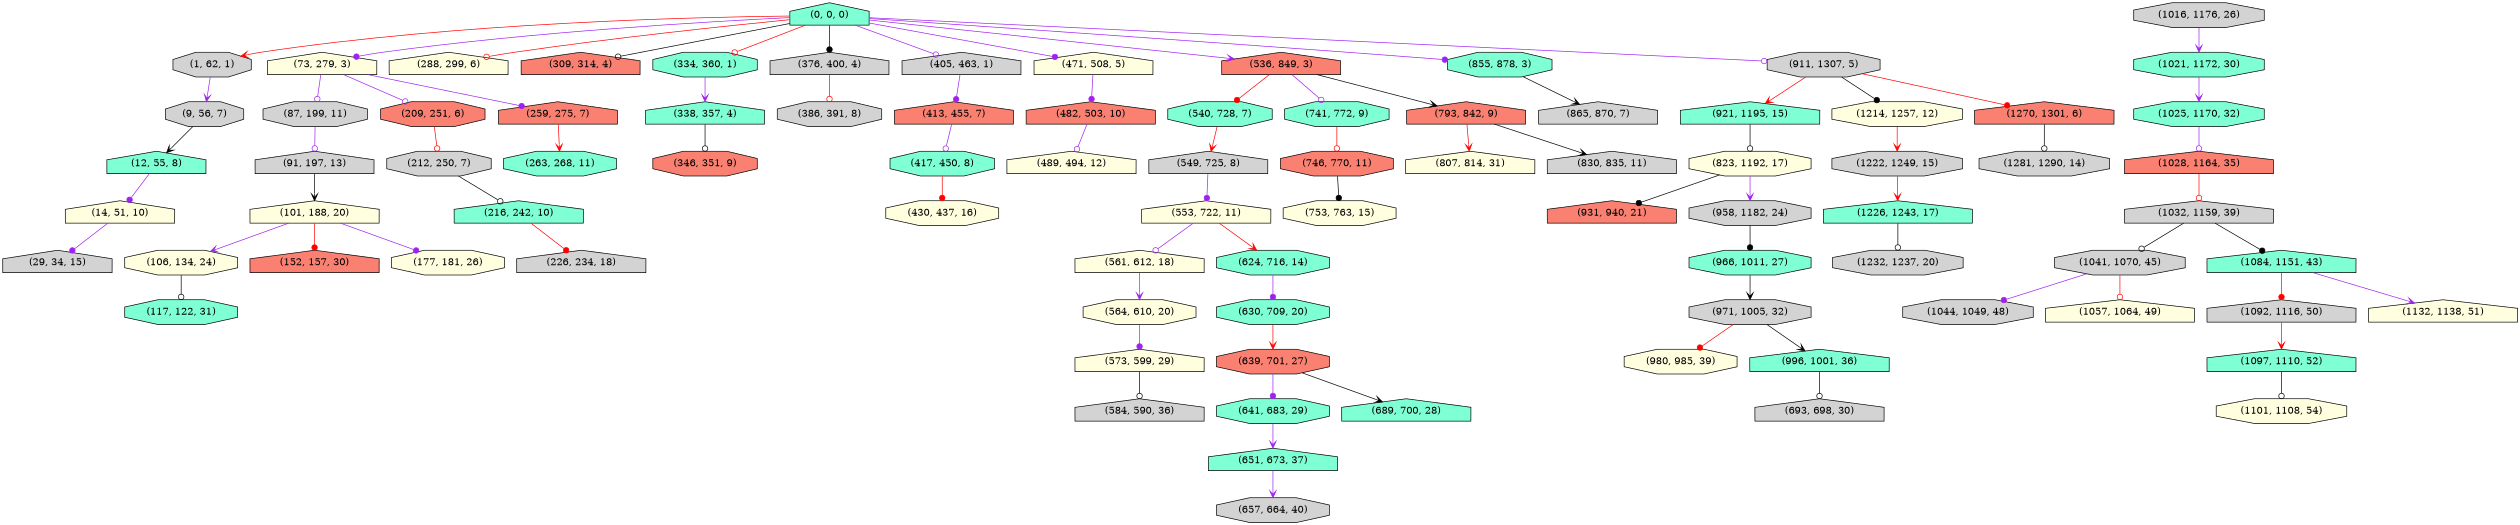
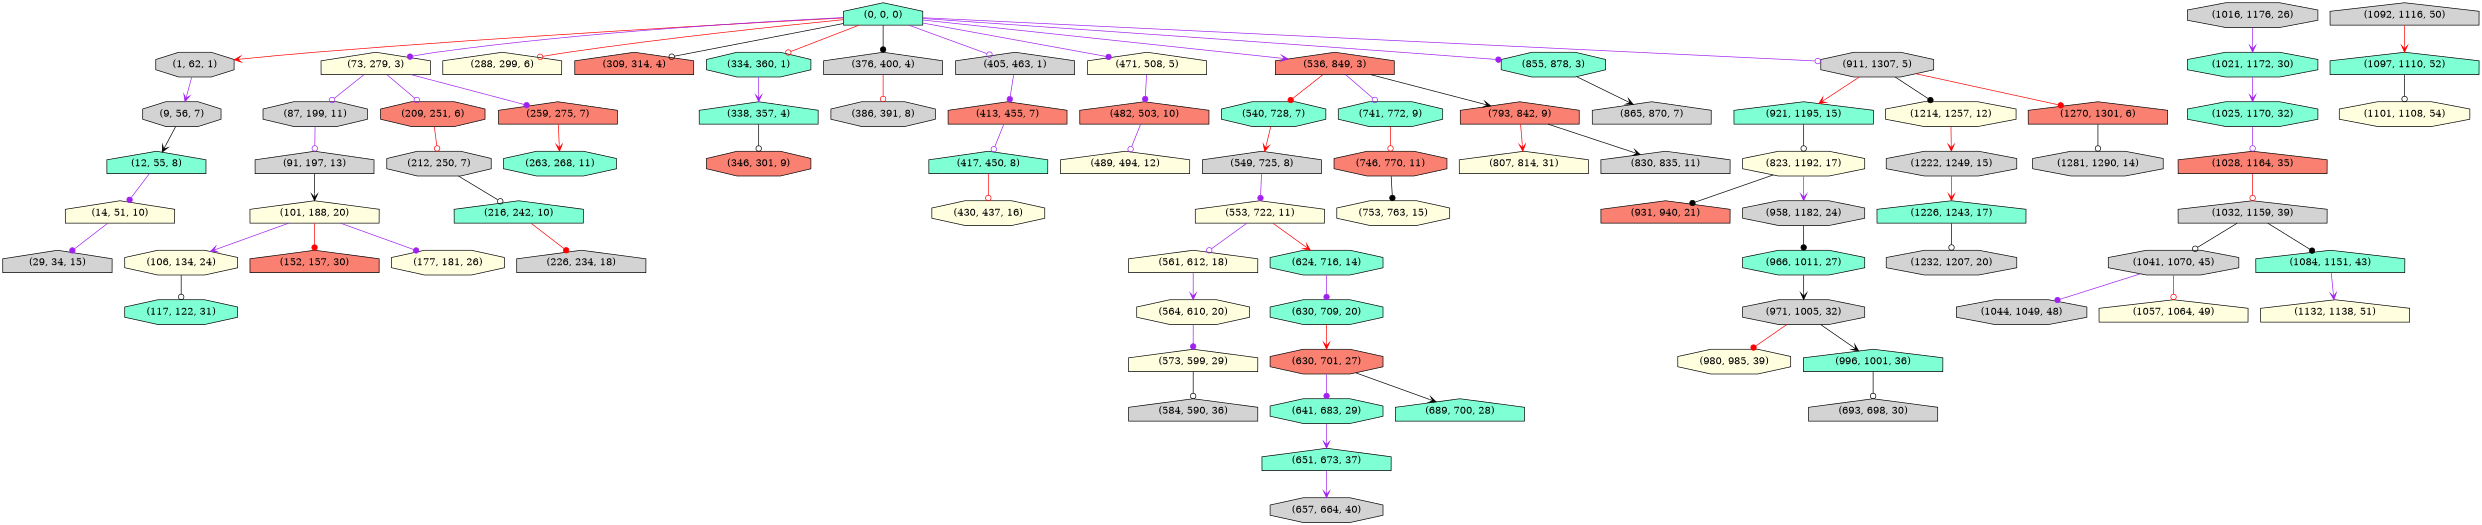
  digraph {
    node [fillcolor=lightgrey shape=house style=filled]
    edge [arrowhead=vee color=purple]
    "(0, 0, 0)" [fillcolor=aquamarine]
    "(1, 62, 1)" [shape=octagon]
    "(73, 279, 3)" [fillcolor=lightyellow]
    "(288, 299, 6)" [fillcolor=lightyellow]
    "(309, 314, 4)" [fillcolor=salmon]
    "(334, 360, 1)" [fillcolor=aquamarine shape=octagon]
    "(376, 400, 4)"
    "(405, 463, 1)"
    "(471, 508, 5)" [fillcolor=lightyellow]
    "(536, 849, 3)" [fillcolor=salmon]
    "(855, 878, 3)" [fillcolor=aquamarine shape=octagon]
    "(911, 1307, 5)" [shape=octagon]
    "(9, 56, 7)" [shape=octagon]
    "(87, 199, 11)" [shape=octagon]
    "(209, 251, 6)" [fillcolor=salmon shape=octagon]
    "(259, 275, 7)" [fillcolor=salmon]
    "(338, 357, 4)" [fillcolor=aquamarine]
    "(386, 391, 8)" [shape=octagon]
    "(413, 455, 7)" [fillcolor=salmon]
    "(482, 503, 10)" [fillcolor=salmon]
    n21 [fillcolor=aquamarine label="(540, 728, 7)" shape=octagon]
    "(741, 772, 9)" [fillcolor=aquamarine shape=octagon]
    "(793, 842, 9)" [fillcolor=salmon]
    "(865, 870, 7)"
    "(921, 1195, 15)" [fillcolor=aquamarine]
    "(1214, 1257, 12)" [fillcolor=lightyellow shape=octagon]
    "(1270, 1301, 6)" [fillcolor=salmon]
    "(12, 55, 8)" [fillcolor=aquamarine]
    "(14, 51, 10)" [fillcolor=lightyellow]
    "(29, 34, 15)"
    "(91, 197, 13)"
    "(212, 250, 7)" [shape=octagon]
    "(263, 268, 11)" [fillcolor=aquamarine shape=octagon]
    "(101, 188, 20)" [fillcolor=lightyellow]
    "(106, 134, 24)" [fillcolor=lightyellow shape=octagon]
    "(152, 157, 30)" [fillcolor=salmon]
    "(177, 181, 26)" [fillcolor=lightyellow shape=octagon]
    "(117, 122, 31)" [fillcolor=aquamarine shape=octagon]
    "(216, 242, 10)" [fillcolor=aquamarine]
    "(226, 234, 18)"
-   "(346, 351, 9)" [fillcolor=salmon shape=octagon]
-   "(417, 450, 8)" [fillcolor=aquamarine shape=octagon]
+   "(346, 351, 9)" [fillcolor=salmon shape=octagon label="(346, 301, 9)"]
+   "(417, 450, 8)" [fillcolor=aquamarine]
    "(430, 437, 16)" [fillcolor=lightyellow shape=octagon]
    "(489, 494, 12)" [fillcolor=lightyellow]
    "(549, 725, 8)"
    "(746, 770, 11)" [fillcolor=salmon shape=octagon]
    n47 [fillcolor=lightyellow label="(807, 814, 31)"]
    "(830, 835, 11)"
    "(553, 722, 11)" [fillcolor=lightyellow]
    "(561, 612, 18)" [fillcolor=lightyellow]
    "(624, 716, 14)" [fillcolor=aquamarine shape=octagon]
    "(564, 610, 20)" [fillcolor=lightyellow shape=octagon]
    "(630, 709, 20)" [fillcolor=aquamarine shape=octagon]
    "(573, 599, 29)" [fillcolor=lightyellow]
    "(584, 590, 36)"
-   "(639, 701, 27)" [fillcolor=salmon shape=octagon]
+   "(639, 701, 27)" [fillcolor=salmon shape=octagon label="(630, 701, 27)"]
    "(641, 683, 29)" [fillcolor=aquamarine shape=octagon]
    "(689, 700, 28)" [fillcolor=aquamarine]
    "(651, 673, 37)" [fillcolor=aquamarine]
    "(657, 664, 40)" [shape=octagon]
    "(753, 763, 15)" [fillcolor=lightyellow shape=octagon]
    n62 [fillcolor=lightyellow label="(823, 1192, 17)" shape=octagon]
    "(1222, 1249, 15)" [shape=octagon]
    "(1281, 1290, 14)" [shape=octagon]
    "(931, 940, 21)" [fillcolor=salmon]
    "(958, 1182, 24)" [shape=octagon]
    "(966, 1011, 27)" [fillcolor=aquamarine shape=octagon]
    "(971, 1005, 32)" [shape=octagon]
    "(1016, 1176, 26)" [shape=octagon]
    "(1021, 1172, 30)" [fillcolor=aquamarine shape=octagon]
    "(980, 985, 39)" [fillcolor=lightyellow shape=octagon]
    "(996, 1001, 36)" [fillcolor=aquamarine]
    "(693, 698, 30)"
    "(1025, 1170, 32)" [fillcolor=aquamarine shape=octagon]
    "(1028, 1164, 35)" [fillcolor=salmon]
    "(1032, 1159, 39)"
    "(1041, 1070, 45)" [shape=octagon]
    "(1084, 1151, 43)" [fillcolor=aquamarine]
    "(1044, 1049, 48)" [shape=octagon]
    "(1057, 1064, 49)" [fillcolor=lightyellow]
    "(1092, 1116, 50)"
    "(1132, 1138, 51)" [fillcolor=lightyellow]
    "(1097, 1110, 52)" [fillcolor=aquamarine]
    "(1101, 1108, 54)" [fillcolor=lightyellow shape=octagon]
    "(1226, 1243, 17)" [fillcolor=aquamarine]
-   "(1232, 1237, 20)" [shape=octagon]
+   "(1232, 1237, 20)" [shape=octagon label="(1232, 1207, 20)"]
    "(0, 0, 0)" -> "(1, 62, 1)" [color=red]
    "(0, 0, 0)" -> "(73, 279, 3)" [arrowhead=dot]
    "(0, 0, 0)" -> "(288, 299, 6)" [arrowhead=odot color=red]
    "(0, 0, 0)" -> "(309, 314, 4)" [arrowhead=odot color=black]
    "(0, 0, 0)" -> "(334, 360, 1)" [arrowhead=odot color=red]
    "(0, 0, 0)" -> "(376, 400, 4)" [arrowhead=dot color=black]
    "(0, 0, 0)" -> "(405, 463, 1)" [arrowhead=odot]
    "(0, 0, 0)" -> "(471, 508, 5)" [arrowhead=dot]
    "(0, 0, 0)" -> "(536, 849, 3)"
    "(0, 0, 0)" -> "(855, 878, 3)" [arrowhead=dot]
    "(0, 0, 0)" -> "(911, 1307, 5)" [arrowhead=odot]
    "(1, 62, 1)" -> "(9, 56, 7)"
    "(73, 279, 3)" -> "(87, 199, 11)" [arrowhead=odot]
    "(73, 279, 3)" -> "(209, 251, 6)" [arrowhead=odot]
    "(73, 279, 3)" -> "(259, 275, 7)" [arrowhead=dot]
    "(334, 360, 1)" -> "(338, 357, 4)"
    "(376, 400, 4)" -> "(386, 391, 8)" [arrowhead=odot color=red]
    "(405, 463, 1)" -> "(413, 455, 7)" [arrowhead=dot]
    "(471, 508, 5)" -> "(482, 503, 10)" [arrowhead=dot]
    "(536, 849, 3)" -> n21 [arrowhead=dot color=red]
    "(536, 849, 3)" -> "(741, 772, 9)" [arrowhead=odot]
    "(536, 849, 3)" -> "(793, 842, 9)" [color=black]
    "(855, 878, 3)" -> "(865, 870, 7)" [color=black]
    "(911, 1307, 5)" -> "(921, 1195, 15)" [color=red]
    "(911, 1307, 5)" -> "(1214, 1257, 12)" [arrowhead=dot color=black]
    "(911, 1307, 5)" -> "(1270, 1301, 6)" [arrowhead=dot color=red]
    "(9, 56, 7)" -> "(12, 55, 8)" [color=black]
    "(87, 199, 11)" -> "(91, 197, 13)" [arrowhead=odot]
    "(209, 251, 6)" -> "(212, 250, 7)" [arrowhead=odot color=red]
    "(259, 275, 7)" -> "(263, 268, 11)" [color=red]
    "(338, 357, 4)" -> "(346, 351, 9)" [arrowhead=odot color=black]
    "(413, 455, 7)" -> "(417, 450, 8)" [arrowhead=odot]
    "(482, 503, 10)" -> "(489, 494, 12)" [arrowhead=odot]
    n21 -> "(549, 725, 8)" [color=red]
    "(741, 772, 9)" -> "(746, 770, 11)" [arrowhead=odot color=red]
    "(793, 842, 9)" -> n47 [color=red]
    "(793, 842, 9)" -> "(830, 835, 11)" [color=black]
    "(921, 1195, 15)" -> n62 [arrowhead=odot color=black]
    "(1214, 1257, 12)" -> "(1222, 1249, 15)" [color=red]
    "(1270, 1301, 6)" -> "(1281, 1290, 14)" [arrowhead=odot color=black]
    "(12, 55, 8)" -> "(14, 51, 10)" [arrowhead=dot]
    "(14, 51, 10)" -> "(29, 34, 15)" [arrowhead=dot]
    "(91, 197, 13)" -> "(101, 188, 20)" [color=black]
    "(212, 250, 7)" -> "(216, 242, 10)" [arrowhead=odot color=black]
    "(101, 188, 20)" -> "(106, 134, 24)"
    "(101, 188, 20)" -> "(152, 157, 30)" [arrowhead=dot color=red]
    "(101, 188, 20)" -> "(177, 181, 26)" [arrowhead=dot]
    "(106, 134, 24)" -> "(117, 122, 31)" [arrowhead=odot color=black]
    "(216, 242, 10)" -> "(226, 234, 18)" [arrowhead=dot color=red]
-   "(417, 450, 8)" -> "(430, 437, 16)" [arrowhead=dot color=red]
+   "(417, 450, 8)" -> "(430, 437, 16)" [arrowhead=odot color=red]
    "(549, 725, 8)" -> "(553, 722, 11)" [arrowhead=dot]
    "(746, 770, 11)" -> "(753, 763, 15)" [arrowhead=dot color=black]
    "(553, 722, 11)" -> "(561, 612, 18)" [arrowhead=odot]
    "(553, 722, 11)" -> "(624, 716, 14)" [color=red]
    "(561, 612, 18)" -> "(564, 610, 20)"
    "(624, 716, 14)" -> "(630, 709, 20)" [arrowhead=dot]
    "(564, 610, 20)" -> "(573, 599, 29)" [arrowhead=dot]
    "(630, 709, 20)" -> "(639, 701, 27)" [color=red]
    "(573, 599, 29)" -> "(584, 590, 36)" [arrowhead=odot color=black]
    "(639, 701, 27)" -> "(641, 683, 29)" [arrowhead=dot]
    "(639, 701, 27)" -> "(689, 700, 28)" [color=black]
    "(641, 683, 29)" -> "(651, 673, 37)"
    "(651, 673, 37)" -> "(657, 664, 40)"
    n62 -> "(931, 940, 21)" [arrowhead=dot color=black]
    n62 -> "(958, 1182, 24)"
    "(1222, 1249, 15)" -> "(1226, 1243, 17)" [color=red]
    "(958, 1182, 24)" -> "(966, 1011, 27)" [arrowhead=dot color=black]
    "(966, 1011, 27)" -> "(971, 1005, 32)" [color=black]
    "(971, 1005, 32)" -> "(980, 985, 39)" [arrowhead=dot color=red]
    "(971, 1005, 32)" -> "(996, 1001, 36)" [color=black]
    "(1016, 1176, 26)" -> "(1021, 1172, 30)"
    "(1021, 1172, 30)" -> "(1025, 1170, 32)"
    "(996, 1001, 36)" -> "(693, 698, 30)" [arrowhead=odot color=black]
    "(1025, 1170, 32)" -> "(1028, 1164, 35)" [arrowhead=odot]
    "(1028, 1164, 35)" -> "(1032, 1159, 39)" [arrowhead=odot color=red]
    "(1032, 1159, 39)" -> "(1041, 1070, 45)" [arrowhead=odot color=black]
    "(1032, 1159, 39)" -> "(1084, 1151, 43)" [arrowhead=dot color=black]
    "(1041, 1070, 45)" -> "(1044, 1049, 48)" [arrowhead=dot]
    "(1041, 1070, 45)" -> "(1057, 1064, 49)" [arrowhead=odot color=red]
-   "(1084, 1151, 43)" -> "(1092, 1116, 50)" [arrowhead=dot color=red]
    "(1084, 1151, 43)" -> "(1132, 1138, 51)"
    "(1092, 1116, 50)" -> "(1097, 1110, 52)" [color=red]
    "(1097, 1110, 52)" -> "(1101, 1108, 54)" [arrowhead=odot color=black]
    "(1226, 1243, 17)" -> "(1232, 1237, 20)" [arrowhead=odot color=black]
  }
